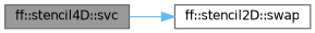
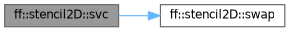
  digraph {
    rankdir=LR
    node [fontname=Helvetica fontsize=10 shape=box style=filled]
-   n1 [color=gray40 fillcolor=grey60 fontcolor=black height=0.2 label="ff::stencil4D::svc" width=0.4]
+   n1 [color=gray40 fillcolor=grey60 fontcolor=black height=0.2 label="ff::stencil2D::svc" width=0.4]
    n2 [color=grey40 fillcolor=white height=0.2 label="ff::stencil2D::swap" width=0.4]
    n1 -> n2 [color=steelblue1 fontname=Helvetica fontsize=10 labelfontname=Helvetica labelfontsize=10 style=solid]
  }
